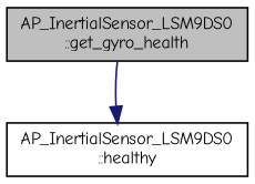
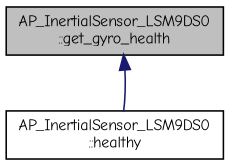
  digraph {
    rankdir=TB
    fontname="Comic Neue"
    node [color=black fontname="Comic Neue" fontsize=10 shape=record style=filled]
    n1 [fillcolor=grey75 fontcolor=black height=0.2 label="AP_InertialSensor_LSM9DS0\l::get_gyro_health" width=0.4]
    n2 [fillcolor=white height=0.2 label="AP_InertialSensor_LSM9DS0\l::healthy" width=0.4]
-   n1 -> n2 [color=midnightblue fontname="Comic Neue" fontsize=10 labelfontname=Helvetica labelfontsize=10 style=solid]
+   n2 -> n1 [color=midnightblue fontname="Comic Neue" fontsize=10 labelfontname=Helvetica labelfontsize=10 style=solid]
  }
